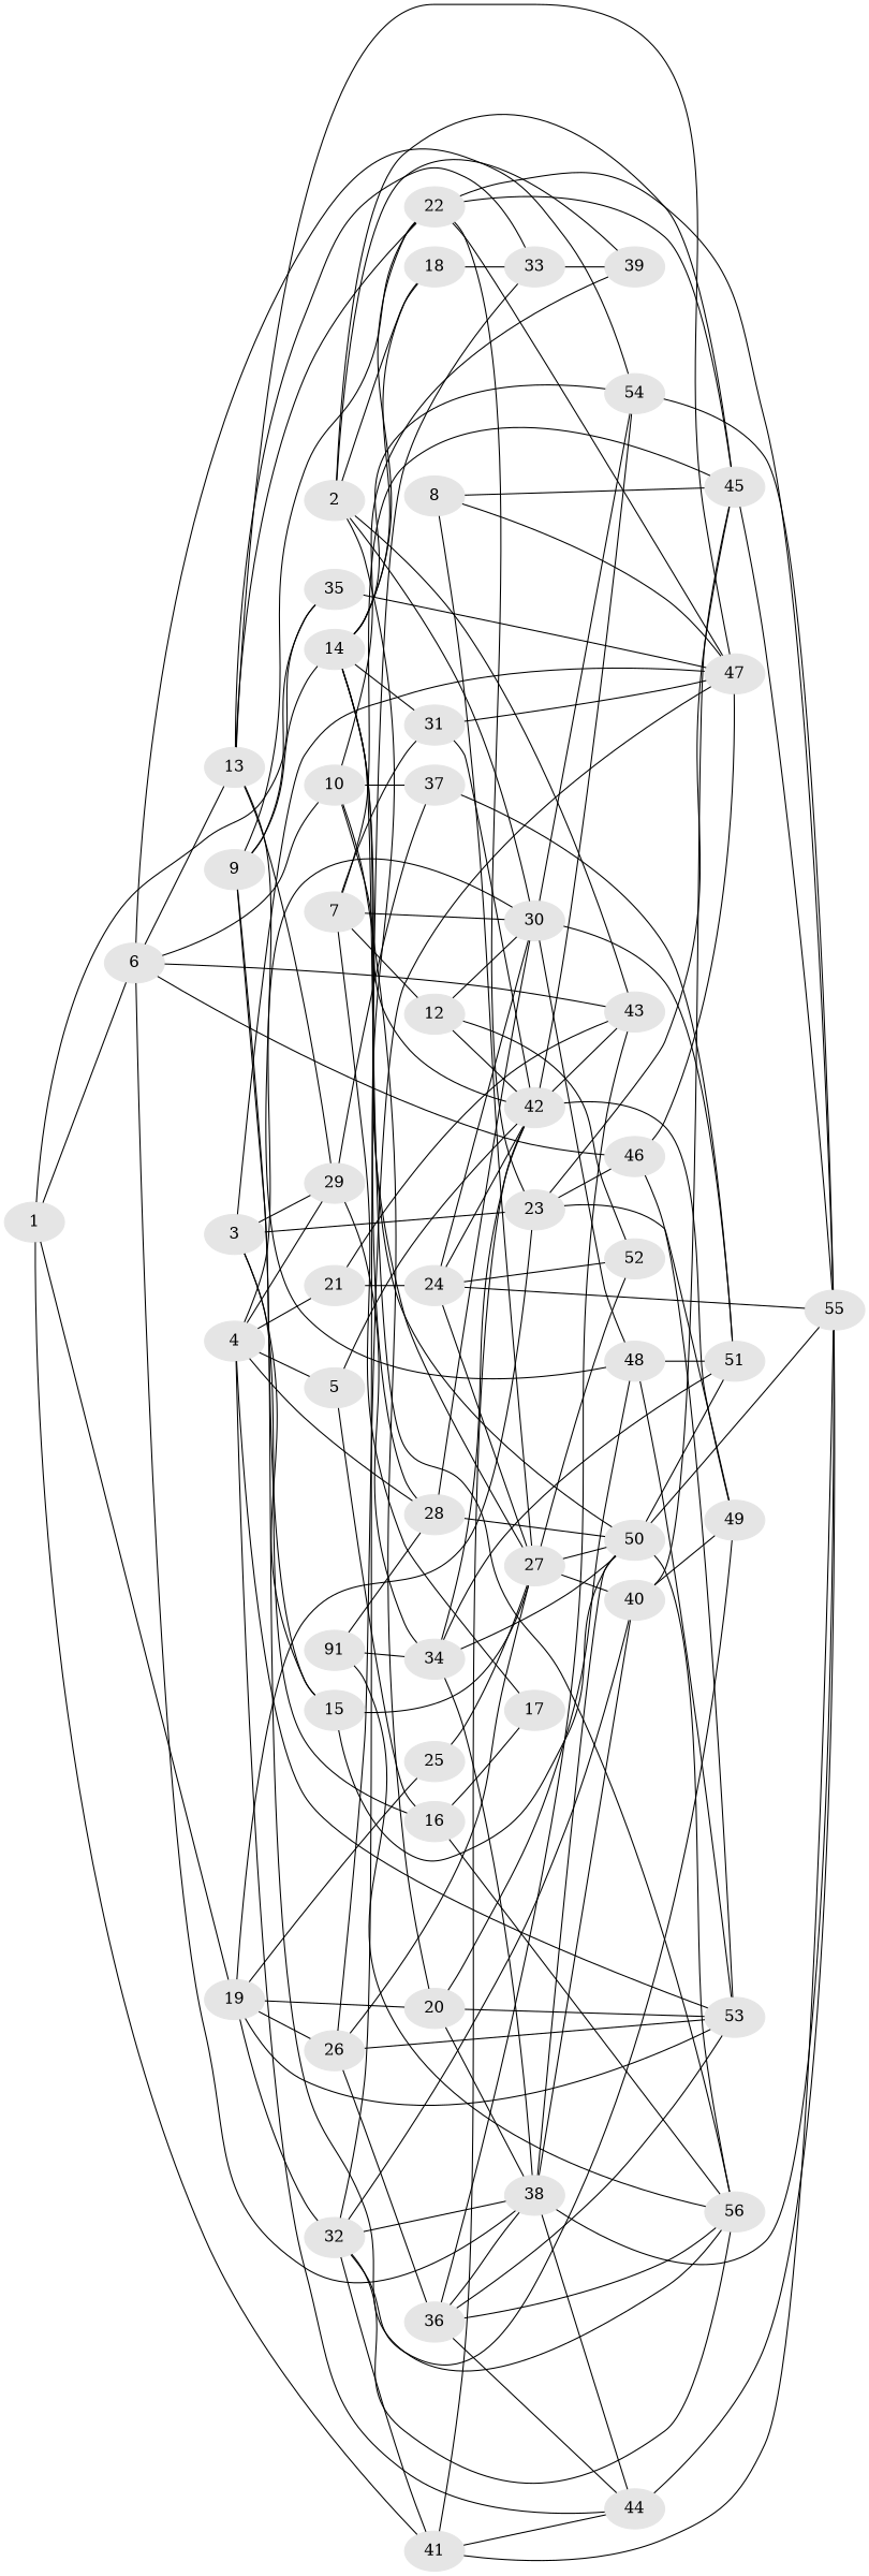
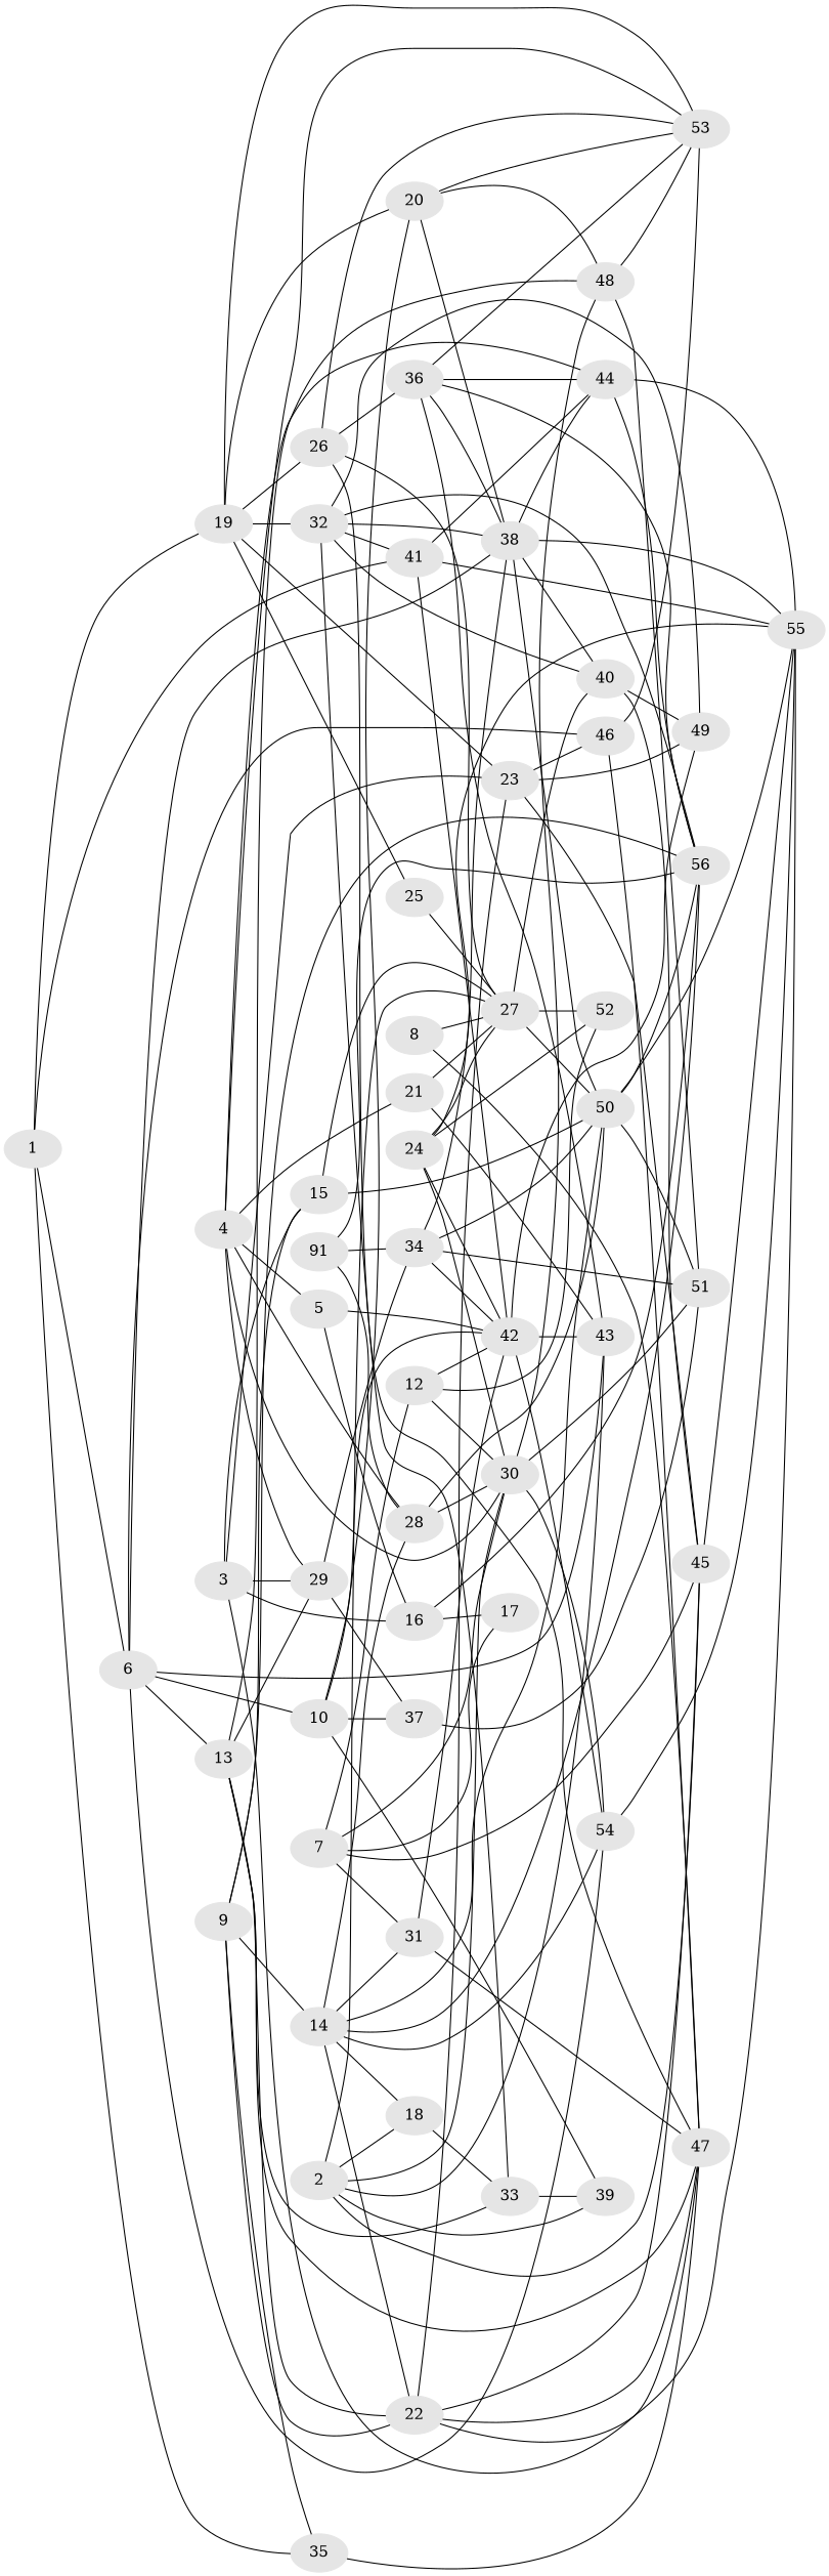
  graph {
    rankdir=LR
    node [color=gray90 style=filled]
    edge [weight=1.0]
    1
    6
    19
    35
    41
    43
    10
    13
    38
    46
    54
    23
    53
    20
    25
    26
    32
    47
    44
    42
    55
    2
    18
    27
    30
    39
    45
    33
    52
    50
    40
    48
    51
    3
    15
    16
    29
    17
    56
    49
    37
    34
    4
    5
    21
    28
    22
    7
    12
    31
    8
    9
    14
    n54 [label=91]
    36
    24
    1 -- 6
    1 -- 19
    1 -- 35
    1 -- 41
    6 -- 43
    6 -- 10
    6 -- 13
    6 -- 38
    6 -- 46
    6 -- 54
    19 -- 23
    19 -- 53
    19 -- 20
    19 -- 25
    19 -- 26
    19 -- 32
    35 -- 47
    41 -- 44
    41 -- 42
    41 -- 55
    10 -- 20
    10 -- 42
    10 -- 39
    10 -- 37
    13 -- 47
    13 -- 33
    13 -- 48
    13 -- 29 [weight=2.0]
    13 -- 22
    38 -- 44
    38 -- 55
    38 -- 50
    38 -- 40
    46 -- 53
    46 -- 47
    54 -- 55
    23 -- 46
    23 -- 45
    23 -- 49
    20 -- 38
    20 -- 53
    20 -- 48
    25 -- 27 [weight=2.0]
    26 -- 53
    26 -- 47 [weight=2.0]
    26 -- 27
    26 -- 36
    32 -- 41
    32 -- 38
    32 -- 33
    32 -- 40
    32 -- 56
    32 -- 49
    44 -- 55
+   44 -- 56
    42 -- 43
    42 -- 54
    42 -- 49
    2 -- 43
    2 -- 18
    2 -- 27
    2 -- 30
    2 -- 39
    2 -- 45
    18 -- 33
    27 -- 52
    27 -- 50
    27 -- 40
    30 -- 54
    30 -- 48 [weight=2.0]
    30 -- 51
    45 -- 55
    33 -- 39
    50 -- 55
    50 -- 51
    50 -- 56
    40 -- 45
    40 -- 49
    48 -- 53
    48 -- 51
    3 -- 23
    3 -- 47
    3 -- 15
    3 -- 16
    3 -- 29
    15 -- 27
    15 -- 50
    16 -- 17
    16 -- 56
    29 -- 37
    29 -- 34 [weight=2.0]
    37 -- 51
    34 -- 38
    34 -- 42
    34 -- 50
    34 -- 51
    4 -- 53
    4 -- 44
    4 -- 30
    4 -- 29
    4 -- 5
    4 -- 21 [weight=2.0]
    4 -- 28
    5 -- 42
    5 -- 16
    21 -- 43
-   21 -- 24 [weight=2.0]
+   21 -- 27 [weight=2.0]
    28 -- 30
    28 -- 50
    22 -- 23
    22 -- 47
    22 -- 55
    22 -- 45
    7 -- 30
    7 -- 45
    7 -- 17
    7 -- 12
    7 -- 31
    12 -- 42
    12 -- 30
    12 -- 52
    31 -- 47
    31 -- 42
    8 -- 47
    8 -- 27 [weight=2.0]
-   8 -- 45
    9 -- 35
    9 -- 15
    9 -- 56 [weight=2.0]
    9 -- 22
    9 -- 14
    14 -- 54
    14 -- 18 [weight=2.0]
    14 -- 50
    14 -- 56
    14 -- 28
    14 -- 22
    14 -- 31
    n54 -- 56
    n54 -- 34
    n54 -- 28
    36 -- 43
    36 -- 38
    36 -- 53
    36 -- 44
    36 -- 56
    24 -- 42
    24 -- 55 [weight=2.0]
    24 -- 27
    24 -- 30
    24 -- 52
  }
